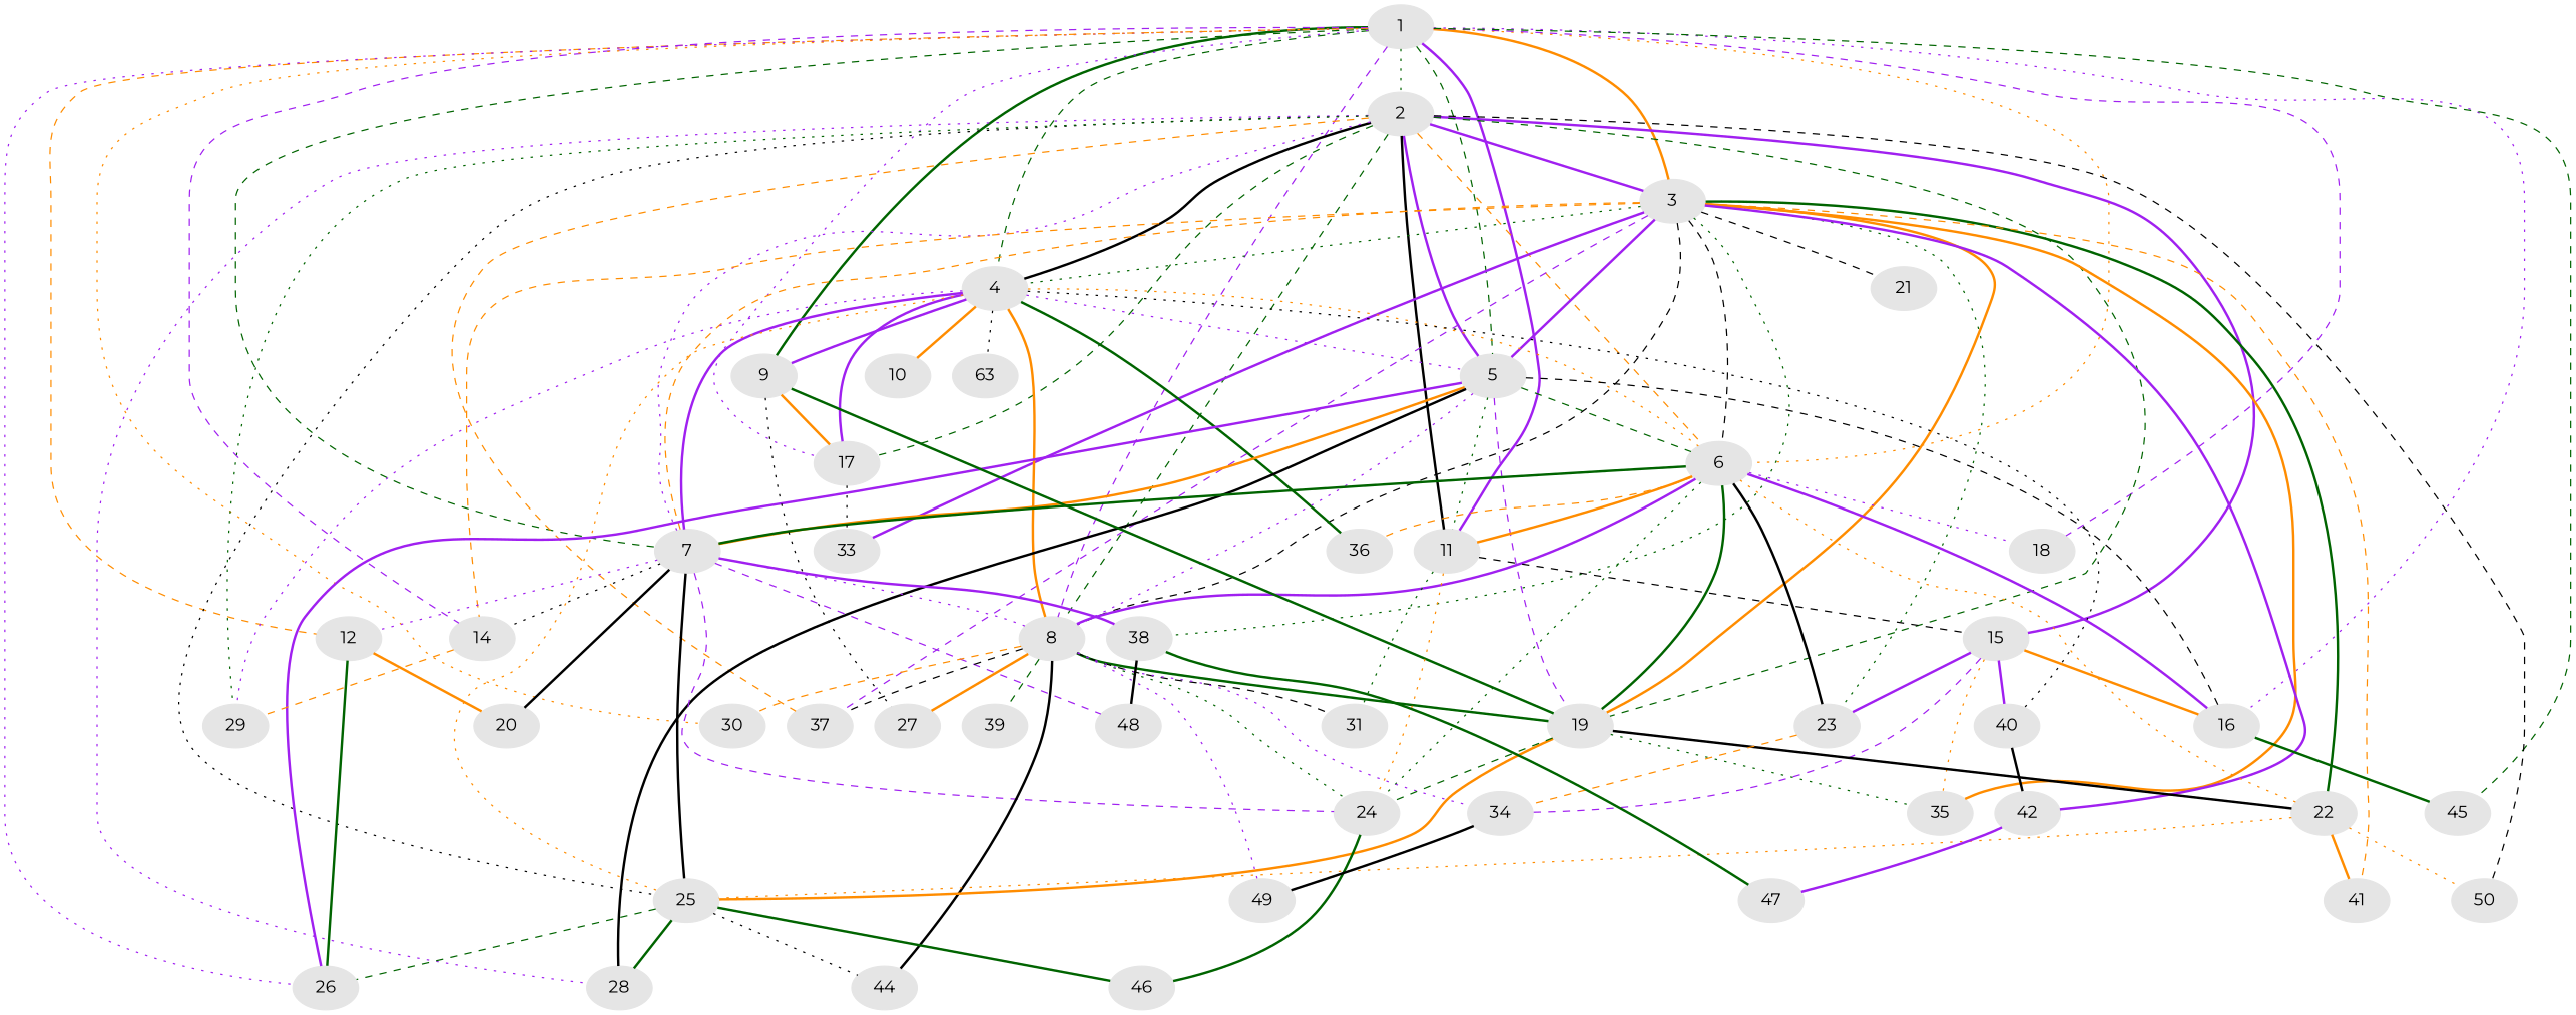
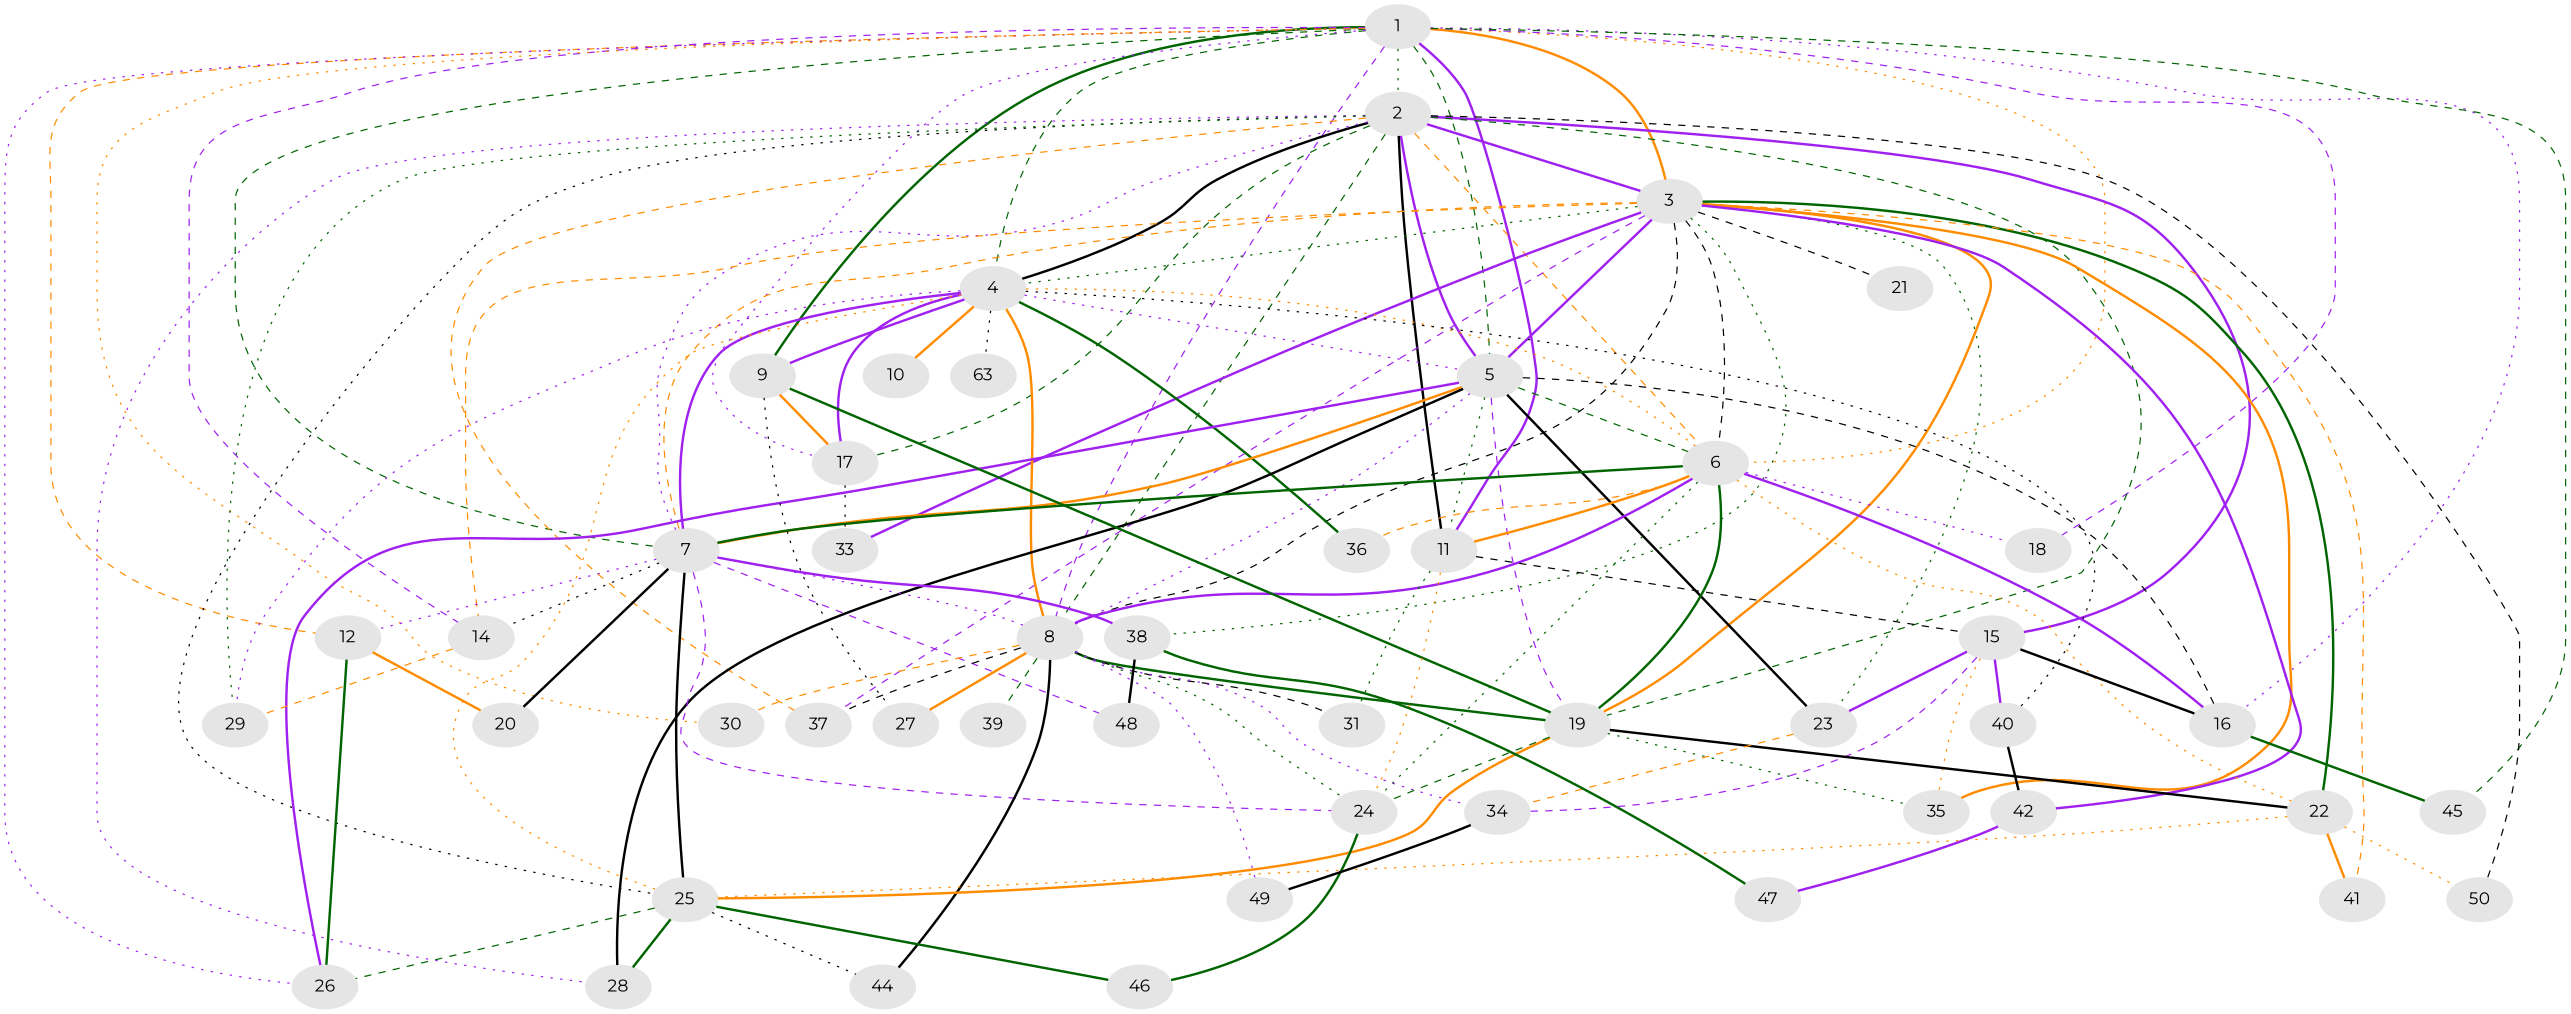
  graph {
    fontname=Montserrat
    node [color=gray90 fontname=Montserrat style=filled]
    edge [color=purple fontname=Montserrat style=bold weight=1.0]
    1
    2
    3
    4
    5
    6
    7
    8
    9
    11
    12
    14
    16
    17
    18
    26
    30
    45
    15
    19
    25
    28
    29
    37
    50
    21
    22
    23
    33
    35
    38
    41
    42
    10
    n35 [label=63]
    36
    40
    24
    20
    48
    27
    31
    34
    39
    44
    49
    46
    47
    1 -- 2 [color=darkgreen style=dotted weight=4.0]
    1 -- 3 [color=darkorange weight=4.0]
    1 -- 4 [color=darkgreen style=dashed weight=2.0]
    1 -- 5 [color=darkgreen style=dashed weight=2.0]
    1 -- 6 [color=darkorange style=dotted weight=2.0]
    1 -- 7 [color=darkgreen style=dashed weight=2.0]
    1 -- 8 [style=dashed weight=3.0]
    1 -- 9 [color=darkgreen]
    1 -- 11
    1 -- 12 [color=darkorange style=dashed]
    1 -- 14 [style=dashed]
    1 -- 16 [style=dotted]
    1 -- 17 [style=dotted]
    1 -- 18 [style=dashed]
    1 -- 26 [style=dotted]
    1 -- 30 [color=darkorange style=dotted]
    1 -- 45 [color=darkgreen style=dashed]
    2 -- 3 [weight=9.0]
    2 -- 4 [color=black weight=3.0]
    2 -- 5 [weight=3.0]
    2 -- 6 [color=darkorange style=dashed weight=3.0]
    2 -- 7 [style=dotted weight=2.0]
    2 -- 8 [color=darkgreen style=dashed weight=2.0]
    2 -- 11 [color=black]
    2 -- 17 [color=darkgreen style=dashed]
    2 -- 15
    2 -- 19 [color=darkgreen style=dashed]
    2 -- 25 [color=black style=dotted]
    2 -- 28 [style=dotted]
    2 -- 29 [color=darkgreen style=dotted]
    2 -- 37 [color=darkorange style=dashed]
    2 -- 50 [color=black style=dashed]
    3 -- 4 [color=darkgreen style=dotted]
    3 -- 5 [weight=2.0]
    3 -- 6 [color=black style=dashed]
    3 -- 7 [color=darkorange style=dashed]
    3 -- 8 [color=black style=dashed weight=2.0]
    3 -- 14 [color=darkorange style=dashed weight=2.0]
    3 -- 19 [color=darkorange]
    3 -- 37 [style=dashed]
    3 -- 21 [color=black style=dashed]
    3 -- 22 [color=darkgreen weight=2.0]
    3 -- 23 [color=darkgreen style=dotted]
    3 -- 33
    3 -- 35 [color=darkorange weight=2.0]
    3 -- 38 [color=darkgreen style=dotted]
    3 -- 41 [color=darkorange style=dashed]
    3 -- 42
    4 -- 5 [style=dotted]
    4 -- 6 [color=darkorange style=dotted]
    4 -- 7 [weight=2.0]
    4 -- 8 [color=darkorange]
    4 -- 9
    4 -- 17
    4 -- 25 [color=darkorange style=dotted]
    4 -- 29 [style=dotted]
    4 -- 10 [color=darkorange]
    4 -- n35 [color=black style=dotted]
    4 -- 36 [color=darkgreen]
    4 -- 40 [color=black style=dotted]
    5 -- 6 [color=darkgreen style=dashed]
    5 -- 7 [color=darkorange]
    5 -- 8 [style=dotted]
    5 -- 11 [color=darkgreen style=dotted]
    5 -- 16 [color=black style=dashed]
    5 -- 26
    5 -- 19 [style=dashed weight=9.0]
    5 -- 28 [color=black weight=2.0]
-   6 -- 23 [color=black]
+   5 -- 23 [color=black]
    6 -- 7 [color=darkgreen]
    6 -- 8
    6 -- 11 [color=darkorange weight=2.0]
    6 -- 16
    6 -- 18 [style=dotted]
    6 -- 19 [color=darkgreen]
    6 -- 22 [color=darkorange style=dotted]
    6 -- 36 [color=darkorange style=dashed]
    6 -- 24 [color=darkgreen style=dotted weight=2.0]
    7 -- 8 [style=dotted]
    7 -- 12 [style=dotted]
    7 -- 14 [color=black style=dotted]
    7 -- 25 [color=black]
    7 -- 38
    7 -- 24 [style=dashed]
    7 -- 20 [color=black]
    7 -- 48 [style=dashed]
    8 -- 30 [color=darkorange style=dashed]
    8 -- 19 [color=darkgreen weight=2.0]
    8 -- 37 [color=black style=dashed]
    8 -- 24 [color=darkgreen style=dotted]
    8 -- 27 [color=darkorange]
    8 -- 31 [color=black style=dashed]
    8 -- 34 [style=dotted]
    8 -- 39 [color=darkgreen style=dashed]
    8 -- 44 [color=black]
    8 -- 49 [style=dotted]
    9 -- 17 [color=darkorange]
    9 -- 19 [color=darkgreen]
    9 -- 27 [color=black style=dotted]
    11 -- 15 [color=black style=dashed]
    11 -- 24 [color=darkorange style=dotted weight=3.0]
    11 -- 31 [color=darkgreen style=dotted]
    12 -- 26 [color=darkgreen]
    12 -- 20 [color=darkorange]
    14 -- 29 [color=darkorange style=dashed]
    16 -- 45 [color=darkgreen]
    17 -- 33 [color=black style=dotted]
-   15 -- 16 [color=darkorange]
+   15 -- 16 [color=black]
    15 -- 23
    15 -- 35 [color=darkorange style=dotted]
    15 -- 40
    15 -- 34 [style=dashed]
    19 -- 25 [color=darkorange]
    19 -- 22 [color=black]
    19 -- 35 [color=darkgreen style=dotted]
    19 -- 24 [color=darkgreen style=dashed]
    25 -- 26 [color=darkgreen style=dashed]
    25 -- 28 [color=darkgreen weight=2.0]
    25 -- 44 [color=black style=dotted]
    25 -- 46 [color=darkgreen]
    22 -- 25 [color=darkorange style=dotted]
    22 -- 50 [color=darkorange style=dotted]
    22 -- 41 [color=darkorange]
    23 -- 34 [color=darkorange style=dashed]
    38 -- 48 [color=black]
    38 -- 47 [color=darkgreen]
    42 -- 47
    40 -- 42 [color=black]
    24 -- 46 [color=darkgreen]
    34 -- 49 [color=black]
  }
